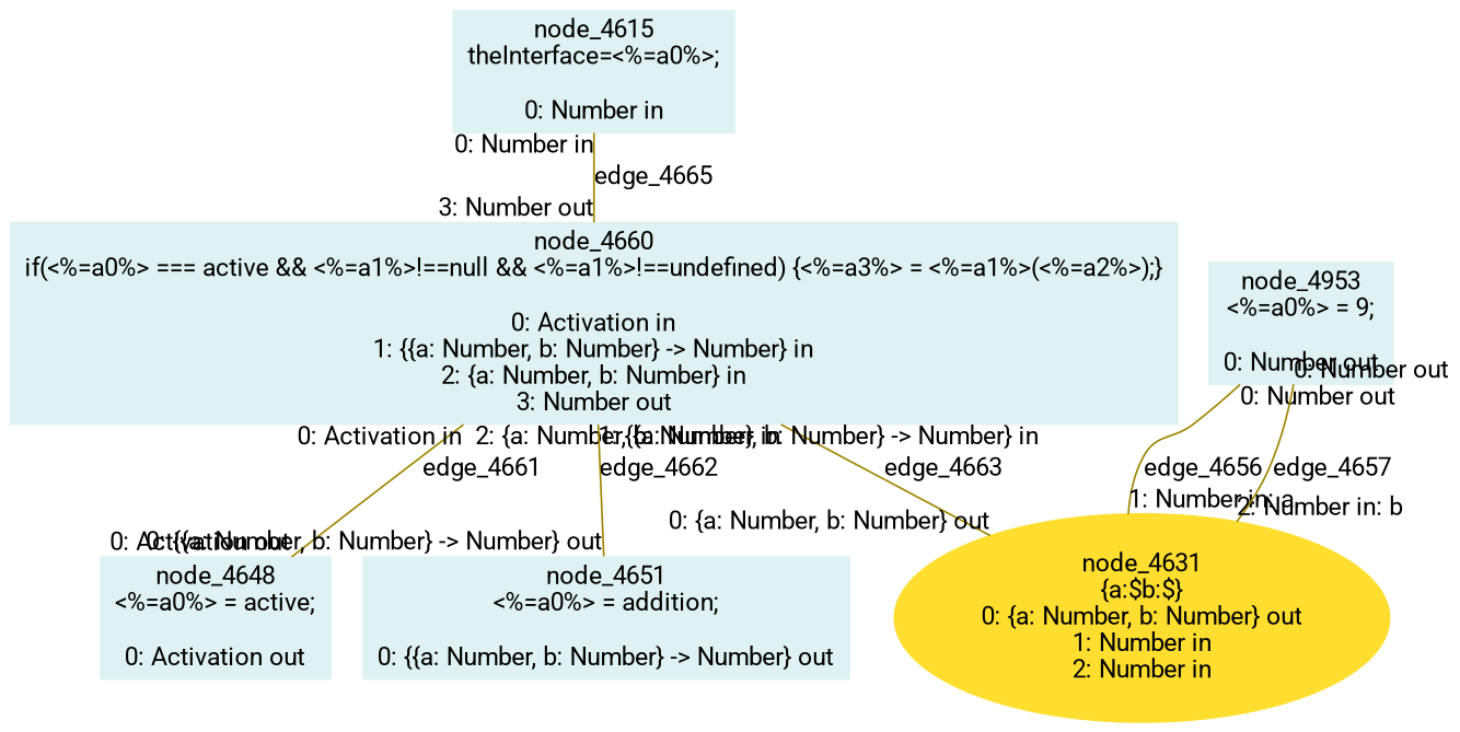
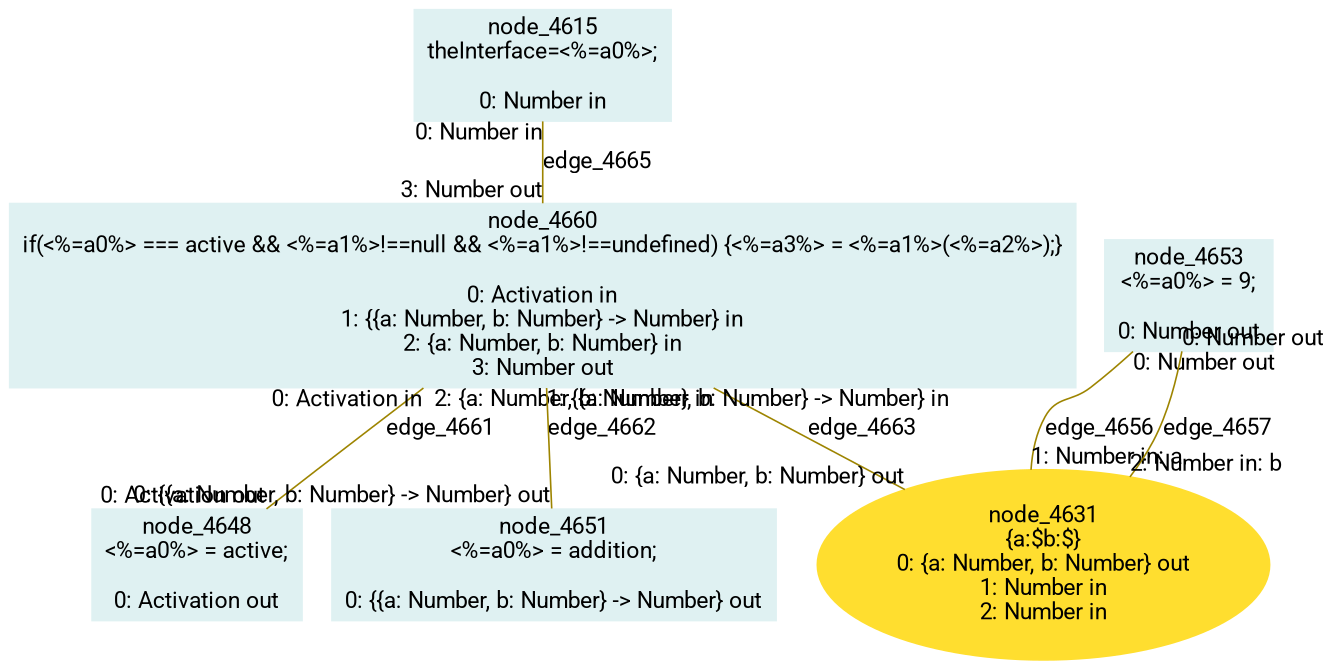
  digraph {
    fontname=Roboto
    node [color="#dff1f2" fontname=Roboto shape=box style=filled]
    edge [arrowHead=none arrowsize=1 color="#9d8400" dir=none fontname=Roboto taillabel="0: Number out"]
    n1 [label="node_4615\ntheInterface=<%=a0%>;\n\n0: Number in"]
    n2 [label="node_4660\nif(<%=a0%> === active && <%=a1%>!==null && <%=a1%>!==undefined) {<%=a3%> = <%=a1%>(<%=a2%>);}\n\n0: Activation in\n1: {{a: Number, b: Number} -> Number} in\n2: {a: Number, b: Number} in\n3: Number out"]
    n3 [color="#ffde2f" label="node_4631\n{a:$b:$}\n0: {a: Number, b: Number} out\n1: Number in\n2: Number in" shape=ellipse]
    n4 [label="node_4648\n<%=a0%> = active;\n\n0: Activation out"]
    n5 [label="node_4651\n<%=a0%> = addition;\n\n0: {{a: Number, b: Number} -> Number} out"]
-   n6 [label="node_4953\n<%=a0%> = 9;\n\n0: Number out"]
+   n6 [label="node_4653\n<%=a0%> = 9;\n\n0: Number out"]
    n1 -> n2 [headlabel="3: Number out" label=edge_4665 taillabel="0: Number in"]
    n2 -> n3 [headlabel="0: {a: Number, b: Number} out" label=edge_4663 taillabel="2: {a: Number, b: Number} in"]
    n2 -> n4 [headlabel="0: Activation out" label=edge_4661 taillabel="0: Activation in"]
    n2 -> n5 [headlabel="0: {{a: Number, b: Number} -> Number} out" label=edge_4662 taillabel="1: {{a: Number, b: Number} -> Number} in"]
    n6 -> n3 [headlabel="1: Number in: a" label=edge_4656]
    n6 -> n3 [headlabel="2: Number in: b" label=edge_4657]
  }
